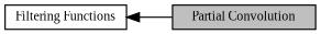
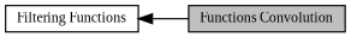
  digraph {
    rankdir=LR
    fontname="Liberation Serif"
    node [color=black fontname="Liberation Serif" fontsize=10 shape=box style=filled]
-   n1 [fillcolor=grey75 fontcolor=black height=0.2 label="Partial Convolution" width=0.4]
+   n1 [fillcolor=grey75 fontcolor=black height=0.2 label="Functions Convolution" width=0.4]
    n2 [fillcolor=white height=0.2 label="Filtering Functions" width=0.4]
    n2 -> n1 [dir=back fontname="Liberation Serif" fontsize=10 labelfontname=Helvetica labelfontsize=10 shape=plaintext style=solid]
  }
